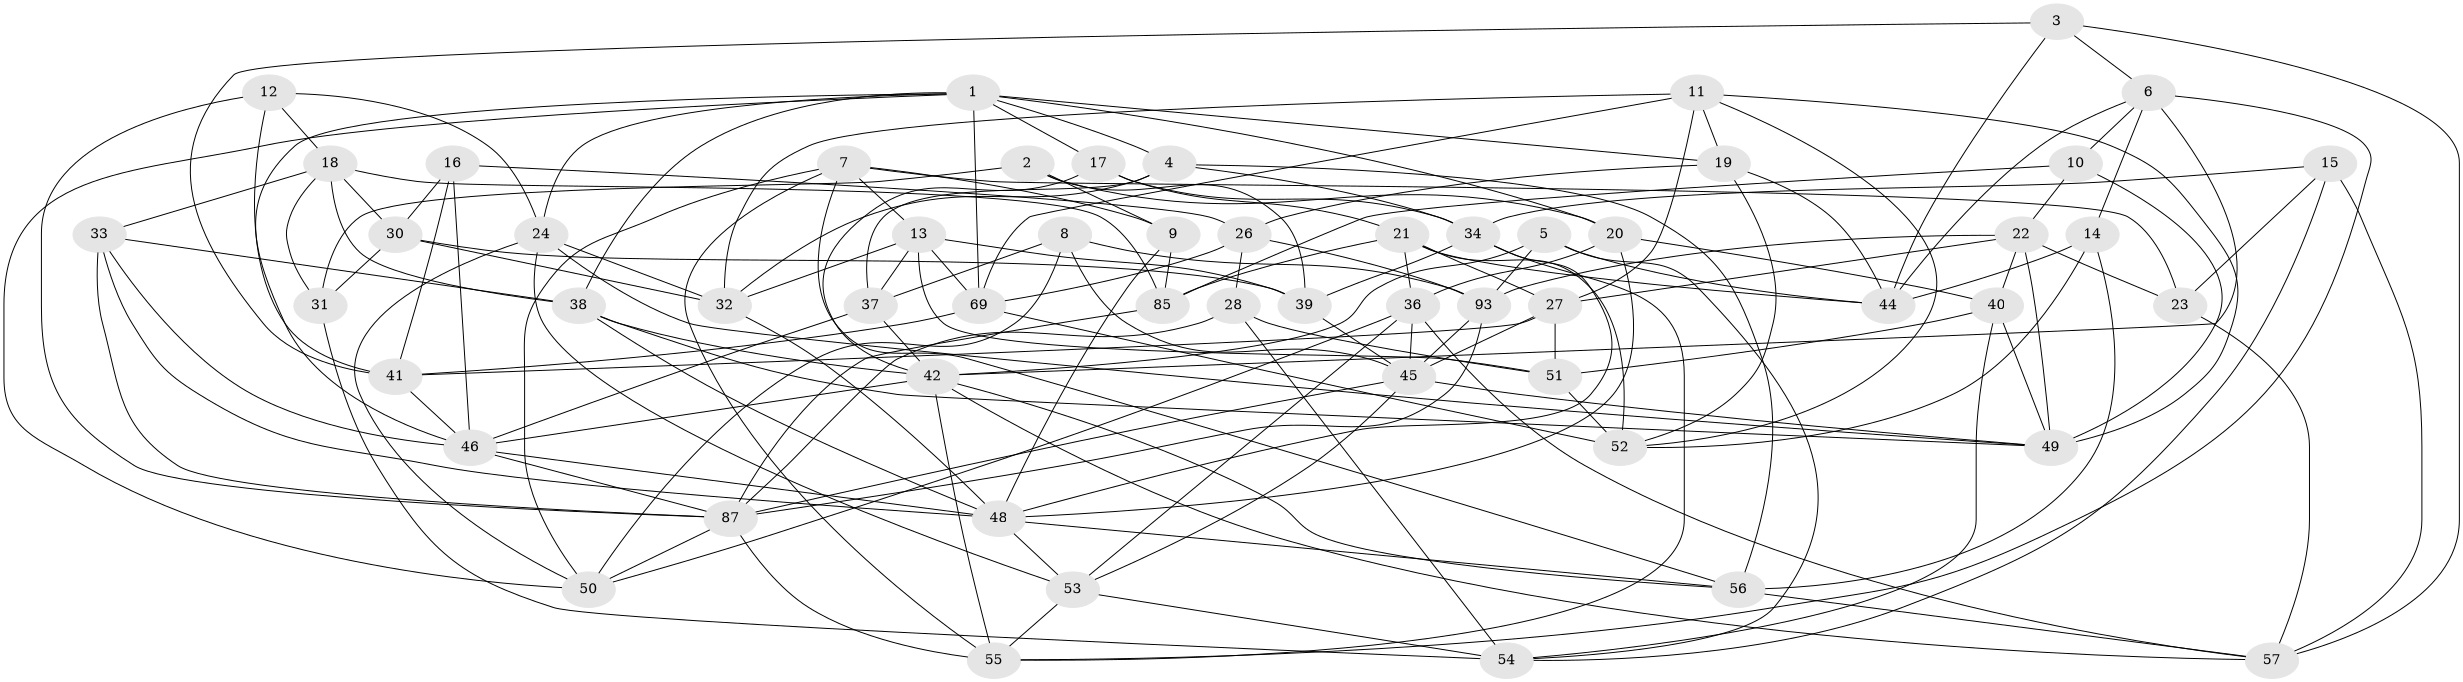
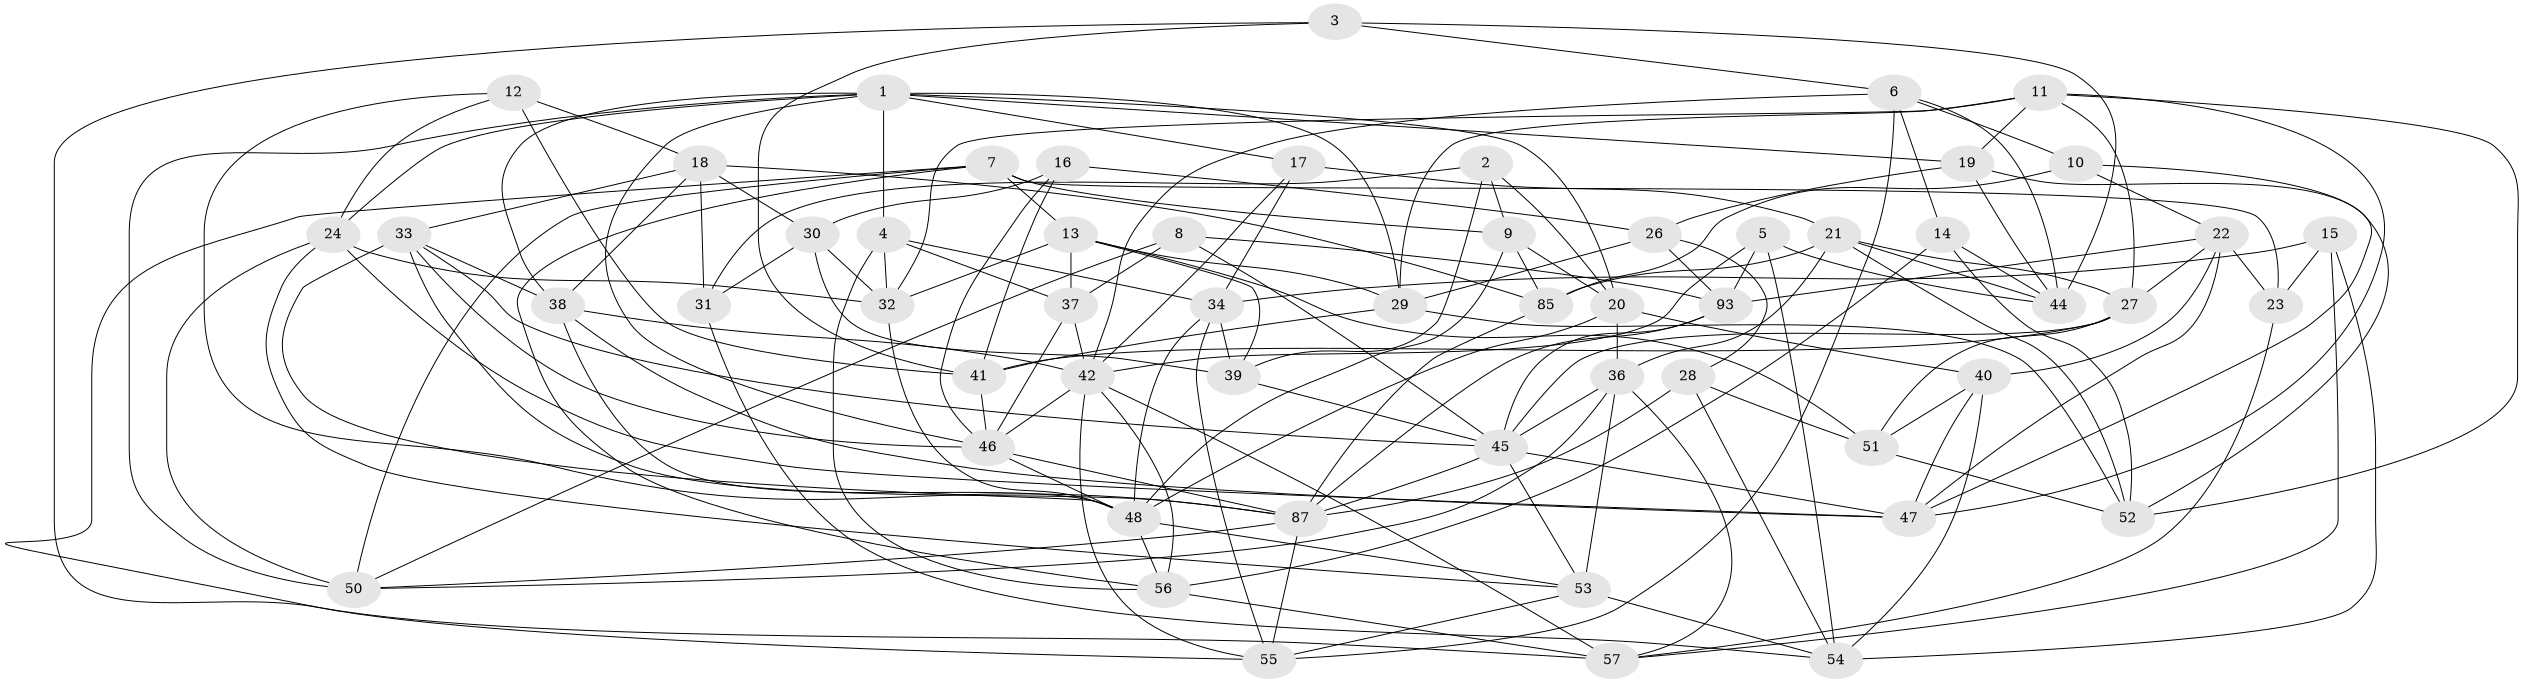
  graph {
    node [color=gray90 style=filled]
    edge [weight=1.0]
    1
    4
    17
    19
    20
    24
-   29 [label=69]
+   29
    38
    46
    50
    34
    32
    37
    56
    42
    21
    44
    52
    26
    48
    36
    40
-   49
+   49 [label=47]
    53
    41
    39
    55
    n28 [label=87]
    2
    9
    31
    n32 [label=85]
    54
    45
    3
    6
    57
    10
    14
    5
    n41 [label=93]
    22
    7
    13
    23
    51
    8
    27
    11
    12
    18
    30
    33
    15
    16
    28
    1 -- 4
    1 -- 17
    1 -- 19
    1 -- 20
    1 -- 24
    1 -- 29
    1 -- 38
    1 -- 46
    1 -- 50
    4 -- 34
    4 -- 32
    4 -- 37
    4 -- 56
    17 -- 34
    17 -- 42
    17 -- 21
    19 -- 44
    19 -- 52
    19 -- 26
    20 -- 48
    20 -- 36
    20 -- 40
    24 -- 50
    24 -- 32
    24 -- 49
    24 -- 53
    29 -- 52
    29 -- 41
    38 -- 42
    38 -- 48
    38 -- 49
    46 -- 48 [weight=2.0]
    46 -- n28 [weight=2.0]
    34 -- 48
    34 -- 39
    34 -- 55
    32 -- 48
    37 -- 46
    37 -- 42 [weight=2.0]
    56 -- 57
    42 -- 46
    42 -- 56
    42 -- 55
    42 -- 57
    21 -- 44
    21 -- 52
    21 -- 36
    21 -- n32
    21 -- 27
    26 -- 29
    26 -- n41
    26 -- 28
    48 -- 56
    48 -- 53
    36 -- 50
    36 -- 53
    36 -- 45
    36 -- 57
    40 -- 49
    40 -- 54
    40 -- 51 [weight=2.0]
    53 -- 55
    53 -- 54
    41 -- 46
    39 -- 45
    n28 -- 50
    n28 -- 55
    2 -- 20
    2 -- 39
    2 -- 9
    2 -- 31
+   9 -- 20
    9 -- 48
    9 -- n32 [weight=2.0]
    31 -- 54
    n32 -- n28
    45 -- 49
    45 -- 53
    45 -- n28
    3 -- 44
    3 -- 41
    3 -- 6
    3 -- 57
    6 -- 42
    6 -- 44
    6 -- 55
    6 -- 10
    6 -- 14
    10 -- 49
    10 -- n32
    10 -- 22
    14 -- 56
    14 -- 44
    14 -- 52
    5 -- 42
    5 -- 44
    5 -- 54
    5 -- n41
    n41 -- n28
    n41 -- 45
    22 -- 40
    22 -- 49
    22 -- n41
    22 -- 23
    22 -- 27
    7 -- 50
    7 -- 56
    7 -- 55
    7 -- 9
    7 -- 13
    7 -- 23
    13 -- 29
    13 -- 32
    13 -- 37
    13 -- 39
    13 -- 51
    23 -- 57
    51 -- 52
    8 -- 50
    8 -- 37
    8 -- 45
    8 -- n41
    27 -- 41
    27 -- 45
    27 -- 51
    11 -- 19
    11 -- 29
    11 -- 32
    11 -- 52
    11 -- 49
    11 -- 27
    12 -- 24
    12 -- 41
    12 -- n28
    12 -- 18
    18 -- 38
    18 -- 31
    18 -- n32
    18 -- 30
    18 -- 33
    30 -- 32
    30 -- 39 [weight=2.0]
    30 -- 31
    33 -- 38
    33 -- 46
    33 -- 48
    33 -- n28
+   33 -- 45
    15 -- 34
    15 -- 54
    15 -- 57
    15 -- 23
    16 -- 46
    16 -- 26
    16 -- 41
    16 -- 30
    28 -- n28
    28 -- 54
    28 -- 51
  }
